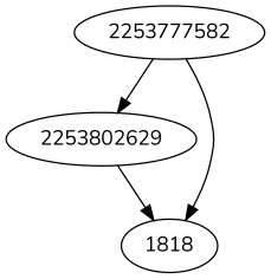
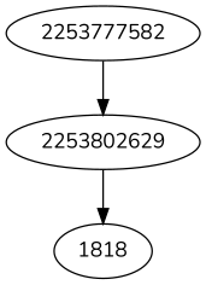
  strict digraph {
    fontname=Nunito
    node [fontname=Nunito]
    edge [fontname=Nunito]
    2253802629
    1818
    2253777582
    2253802629 -> 1818
    2253777582 -> 2253802629
-   2253777582 -> 1818
  }
